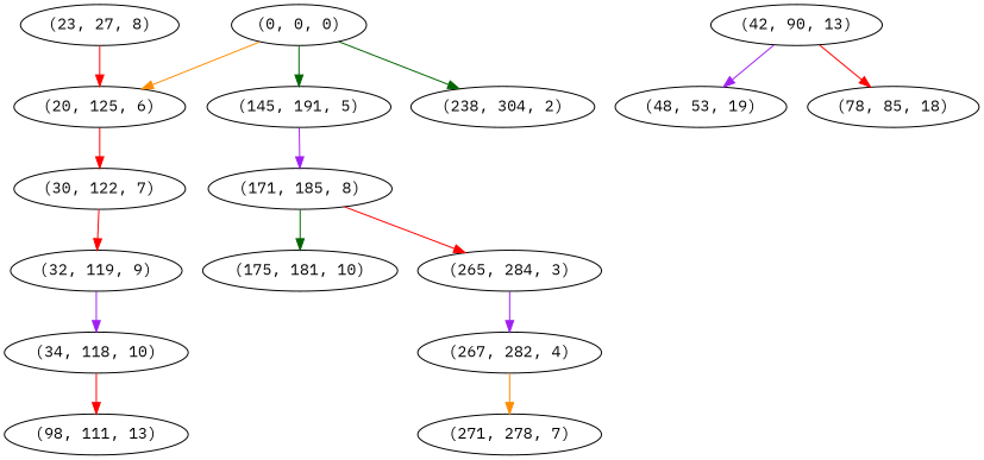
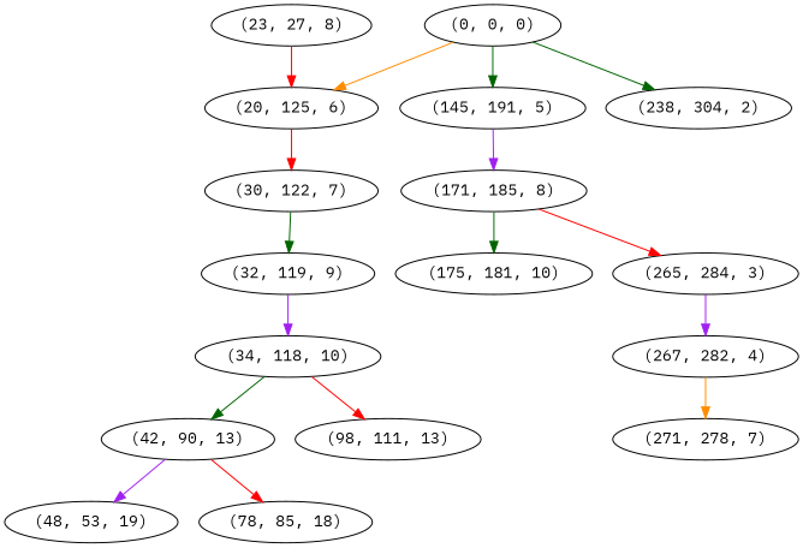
  digraph {
    fontname="IBM Plex Mono"
    node [fontname="IBM Plex Mono"]
    edge [color=red fontname="IBM Plex Mono"]
    "(0, 0, 0)"
    "(20, 125, 6)"
    "(145, 191, 5)"
    "(238, 304, 2)"
    "(30, 122, 7)"
    "(171, 185, 8)"
    "(23, 27, 8)"
    "(32, 119, 9)"
    "(34, 118, 10)"
    "(42, 90, 13)"
    "(98, 111, 13)"
    "(48, 53, 19)"
    "(78, 85, 18)"
    "(175, 181, 10)"
    "(265, 284, 3)"
    "(267, 282, 4)"
    "(271, 278, 7)"
    "(0, 0, 0)" -> "(20, 125, 6)" [color=darkorange]
    "(0, 0, 0)" -> "(145, 191, 5)" [color=darkgreen]
    "(0, 0, 0)" -> "(238, 304, 2)" [color=darkgreen]
    "(20, 125, 6)" -> "(30, 122, 7)"
    "(145, 191, 5)" -> "(171, 185, 8)" [color=purple]
-   "(30, 122, 7)" -> "(32, 119, 9)"
+   "(30, 122, 7)" -> "(32, 119, 9)" [color=darkgreen]
    "(171, 185, 8)" -> "(175, 181, 10)" [color=darkgreen]
    "(171, 185, 8)" -> "(265, 284, 3)"
    "(23, 27, 8)" -> "(20, 125, 6)"
    "(32, 119, 9)" -> "(34, 118, 10)" [color=purple]
+   "(34, 118, 10)" -> "(42, 90, 13)" [color=darkgreen]
    "(34, 118, 10)" -> "(98, 111, 13)"
    "(42, 90, 13)" -> "(48, 53, 19)" [color=purple]
    "(42, 90, 13)" -> "(78, 85, 18)"
    "(265, 284, 3)" -> "(267, 282, 4)" [color=purple]
    "(267, 282, 4)" -> "(271, 278, 7)" [color=darkorange]
  }
